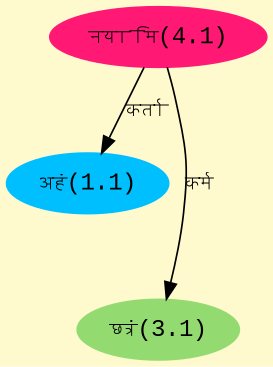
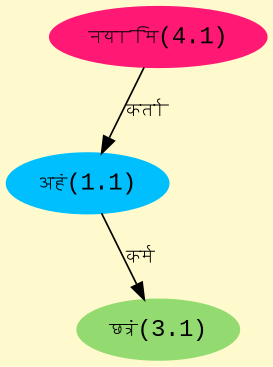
  digraph {
    bgcolor=lemonchiffon1
    compound=true
    fontname="Liberation Mono"
    rankdir=BT
    node [fontname="Liberation Mono" style=filled]
    edge [dir=back fontname="Liberation Mono"]
    n1 [color="#00BFFF" label="अहं(1.1)"]
    n2 [color="#FF1975" label="नयामि(4.1)"]
    n3 [color="#93DB70" label="छत्रं(3.1)"]
    n1 -> n2 [label="कर्ता"]
-   n3 -> n2 [label="कर्म"]
+   n3 -> n1 [label="कर्म"]
  }
